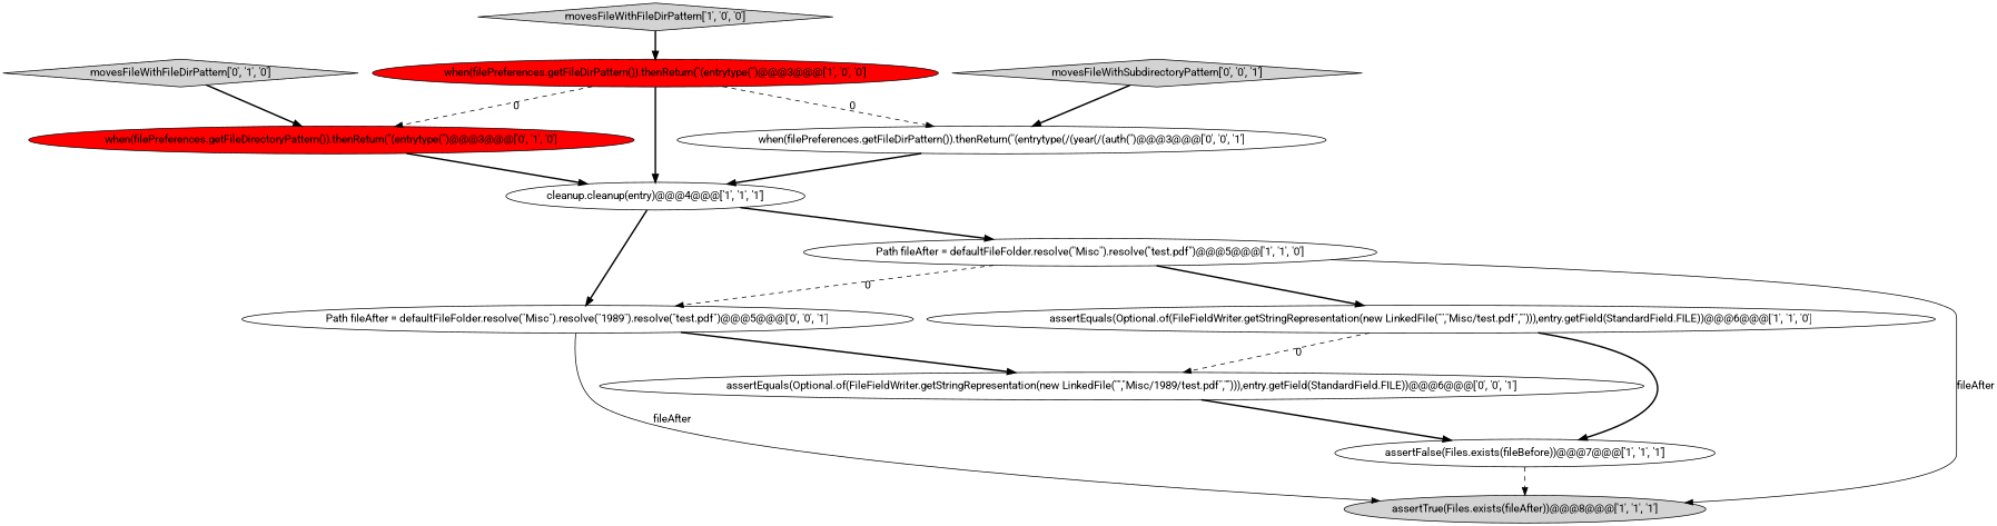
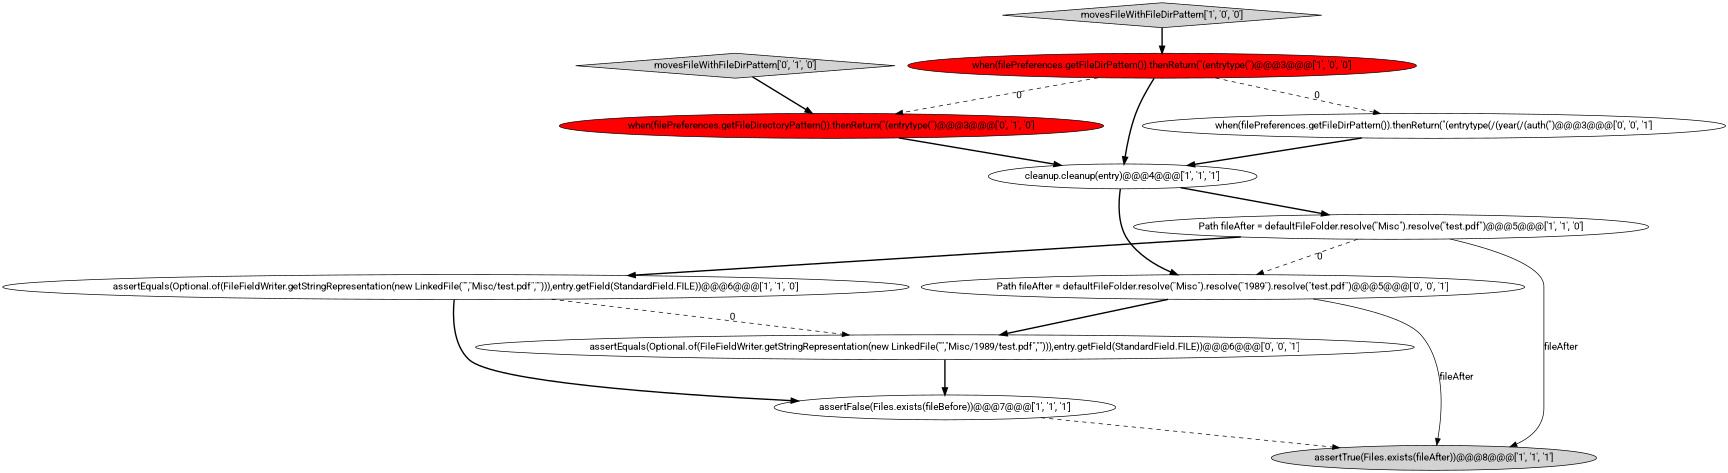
  digraph {
    fontname=Roboto
    node [fillcolor=white fontname=Roboto shape=ellipse style=filled]
    edge [fontname=Roboto style=bold]
    n1 [label="assertEquals(Optional.of(FileFieldWriter.getStringRepresentation(new LinkedFile(\"\",\"Misc/test.pdf\",\"\"))),entry.getField(StandardField.FILE))@@@6@@@['1', '1', '0']"]
    n2 [label="assertEquals(Optional.of(FileFieldWriter.getStringRepresentation(new LinkedFile(\"\",\"Misc/1989/test.pdf\",\"\"))),entry.getField(StandardField.FILE))@@@6@@@['0', '0', '1']"]
    n3 [label="assertFalse(Files.exists(fileBefore))@@@7@@@['1', '1', '1']"]
    n4 [fillcolor=lightgray label="assertTrue(Files.exists(fileAfter))@@@8@@@['1', '1', '1']"]
    n5 [label="Path fileAfter = defaultFileFolder.resolve(\"Misc\").resolve(\"1989\").resolve(\"test.pdf\")@@@5@@@['0', '0', '1']"]
    n6 [fillcolor=red label="when(filePreferences.getFileDirPattern()).thenReturn(\"(entrytype(\")@@@3@@@['1', '0', '0']"]
    n7 [fillcolor=red label="when(filePreferences.getFileDirectoryPattern()).thenReturn(\"(entrytype(\")@@@3@@@['0', '1', '0']"]
    n8 [label="cleanup.cleanup(entry)@@@4@@@['1', '1', '1']"]
    n9 [label="when(filePreferences.getFileDirPattern()).thenReturn(\"(entrytype(/(year(/(auth(\")@@@3@@@['0', '0', '1']"]
    n10 [label="Path fileAfter = defaultFileFolder.resolve(\"Misc\").resolve(\"test.pdf\")@@@5@@@['1', '1', '0']"]
    n11 [fillcolor=lightgray label="movesFileWithFileDirPattern['0', '1', '0']" shape=diamond]
    n12 [fillcolor=lightgray label="movesFileWithFileDirPattern['1', '0', '0']" shape=diamond]
-   n13 [fillcolor=lightgray label="movesFileWithSubdirectoryPattern['0', '0', '1']" shape=diamond]
    n1 -> n2 [label=0 style=dashed]
    n1 -> n3
    n2 -> n3
    n3 -> n4 [style=dashed]
    n5 -> n2
    n5 -> n4 [label=fileAfter style=solid]
    n6 -> n7 [label=0 style=dashed]
    n6 -> n8
    n6 -> n9 [label=0 style=dashed]
    n7 -> n8
    n8 -> n5
    n8 -> n10
    n9 -> n8
    n10 -> n1
    n10 -> n4 [label=fileAfter style=solid]
    n10 -> n5 [label=0 style=dashed]
    n11 -> n7
    n12 -> n6
-   n13 -> n9
  }
